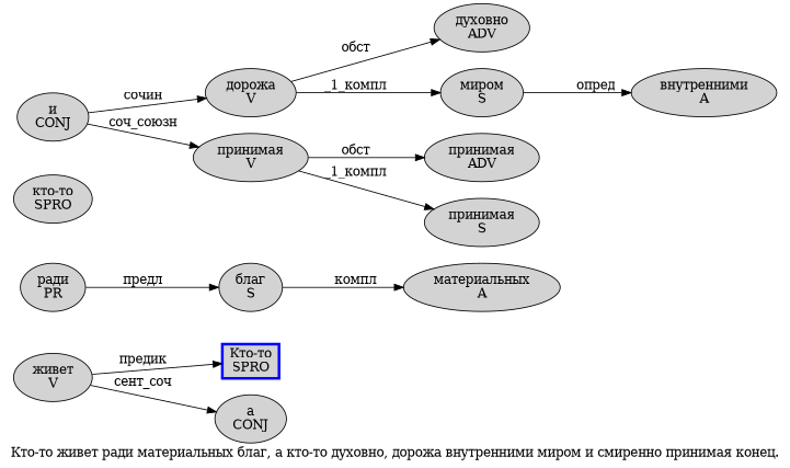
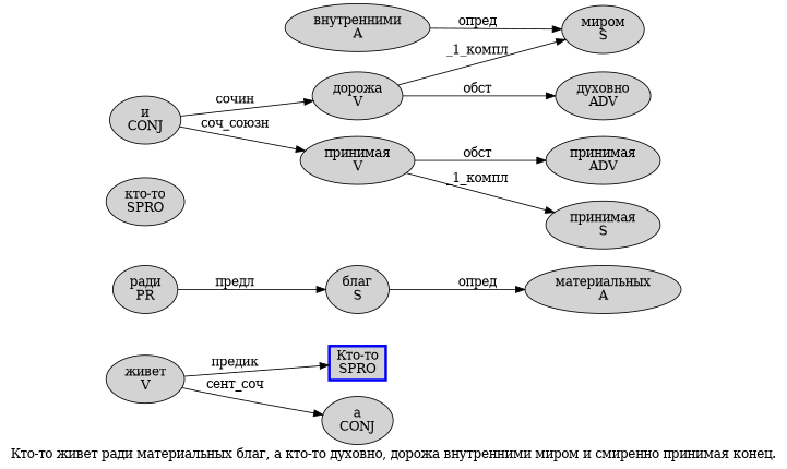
  digraph {
    label="Кто-то живет ради материальных благ, а кто-то духовно, дорожа внутренними миром и смиренно принимая конец."
    rankdir=LR
    node [fillcolor=lightgray penwidth=1 shape=ellipse style=filled]
    n1 [color=blue label="Кто-то\nSPRO" penwidth=3 shape=box]
    n2 [label="живет\nV"]
    n3 [label="а\nCONJ"]
    n4 [label="ради\nPR"]
    n5 [label="благ\nS"]
    n6 [label="материальных\nA"]
    n7 [label="кто-то\nSPRO"]
    n8 [label="духовно\nADV"]
    n9 [label="дорожа\nV"]
    n10 [label="миром\nS"]
    n11 [label="внутренними\nA"]
    n12 [label="и\nCONJ"]
    n13 [label="принимая\nV"]
    n14 [label="принимая\nADV"]
    n15 [label="принимая\nS"]
    n2 -> n1 [label="предик"]
    n2 -> n3 [label="сент_соч"]
    n4 -> n5 [label="предл"]
-   n5 -> n6 [label="компл"]
+   n5 -> n6 [label="опред"]
    n9 -> n8 [label="обст"]
    n9 -> n10 [label="_1_компл"]
-   n10 -> n11 [label="опред"]
+   n11 -> n10 [label="опред"]
    n12 -> n9 [label="сочин"]
    n12 -> n13 [label="соч_союзн"]
    n13 -> n14 [label="обст"]
    n13 -> n15 [label="_1_компл"]
  }
